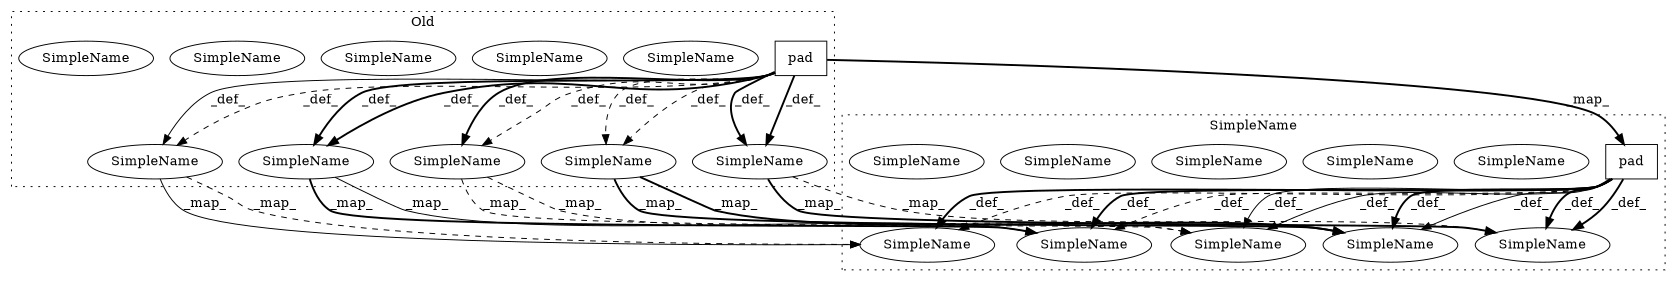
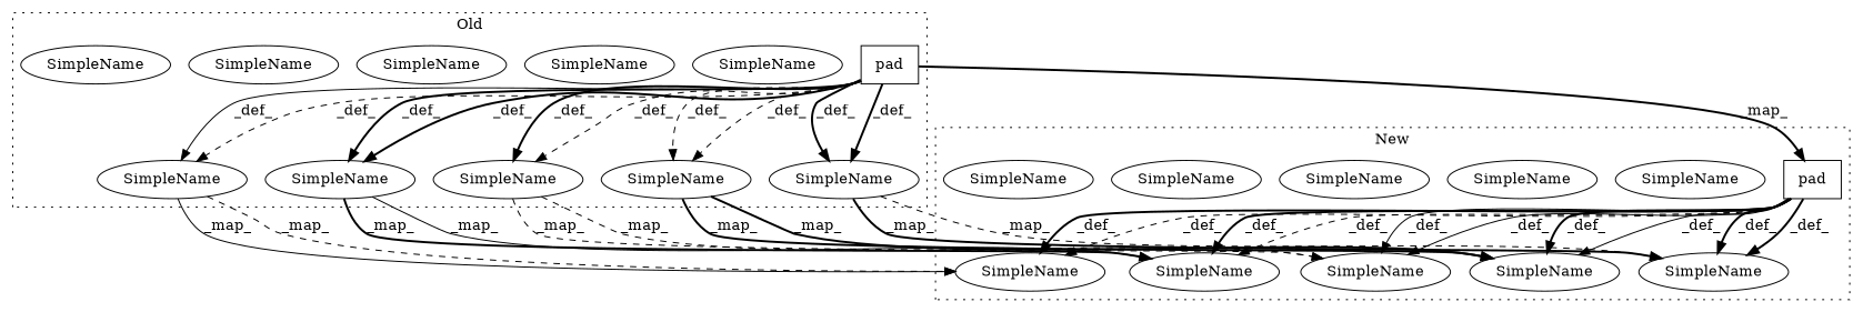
  digraph {
    node [a=42 l=2 s=2151 shape=ellipse]
    edge [style=bold]
    n1 [a=32 l="4,1" label=pad s="1842,1880" shape=box]
    n2 [l=1 label=SimpleName]
    n3 [l=1 label=SimpleName]
    n4 [label=SimpleName s=2195]
    n5 [label=SimpleName s=2195]
    n6 [label=SimpleName s=2255]
    n7 [label=SimpleName s=2255]
    n8 [l=6 label=SimpleName s=1833]
    n9 [l=6 label=SimpleName s=1833]
    n10 [l=8 label=SimpleName s=1986]
    n11 [l=8 label=SimpleName s=1986]
    n12 [a=32 l="4,1" label=pad s="1835,1885" shape=box]
    n13 [l=1 label=SimpleName s=2144]
    n14 [l=1 label=SimpleName s=2144]
    n15 [label=SimpleName s=2188]
    n16 [label=SimpleName s=2188]
    n17 [label=SimpleName s=2248]
    n18 [label=SimpleName s=2248]
    n19 [l=6 label=SimpleName s=1828]
    n20 [l=6 label=SimpleName s=1828]
    n21 [l=8 label=SimpleName s=1979]
    n22 [l=8 label=SimpleName s=1979]
    subgraph cluster_1 {
      label=Old
      style=dotted
      n1
      n2
      n3
      n4
      n5
      n6
      n7
      n8
      n9
      n10
      n11
    }
    subgraph cluster_2 {
-     label=SimpleName
+     label=New
      style=dotted
      n12
      n13
      n14
      n15
      n16
      n17
      n18
      n19
      n20
      n21
      n22
    }
    n1 -> n3 [label=_def_ style=dashed]
    n1 -> n3 [label=_def_ style=solid]
    n1 -> n5 [label=_def_]
    n1 -> n5 [label=_def_]
    n1 -> n7 [label=_def_]
    n1 -> n7 [label=_def_ style=dashed]
    n1 -> n9 [label=_def_ style=dashed]
    n1 -> n9 [label=_def_ style=dashed]
    n1 -> n11 [label=_def_]
    n1 -> n11 [label=_def_]
    n1 -> n12 [label=_map_]
    n3 -> n14 [label=_map_ style=solid]
    n3 -> n14 [label=_map_ style=dashed]
    n5 -> n16 [label=_map_]
    n5 -> n16 [label=_map_ style=solid]
    n7 -> n18 [label=_map_ style=dashed]
    n7 -> n18 [label=_map_ style=dashed]
    n9 -> n20 [label=_map_]
    n9 -> n20 [label=_map_]
    n11 -> n22 [label=_map_]
    n11 -> n22 [label=_map_ style=dashed]
    n12 -> n14 [label=_def_]
    n12 -> n14 [label=_def_ style=dashed]
    n12 -> n16 [label=_def_]
    n12 -> n16 [label=_def_ style=dashed]
    n12 -> n18 [label=_def_ style=solid]
    n12 -> n18 [label=_def_ style=solid]
    n12 -> n20 [label=_def_]
    n12 -> n20 [label=_def_ style=solid]
    n12 -> n22 [label=_def_]
    n12 -> n22 [label=_def_]
  }
